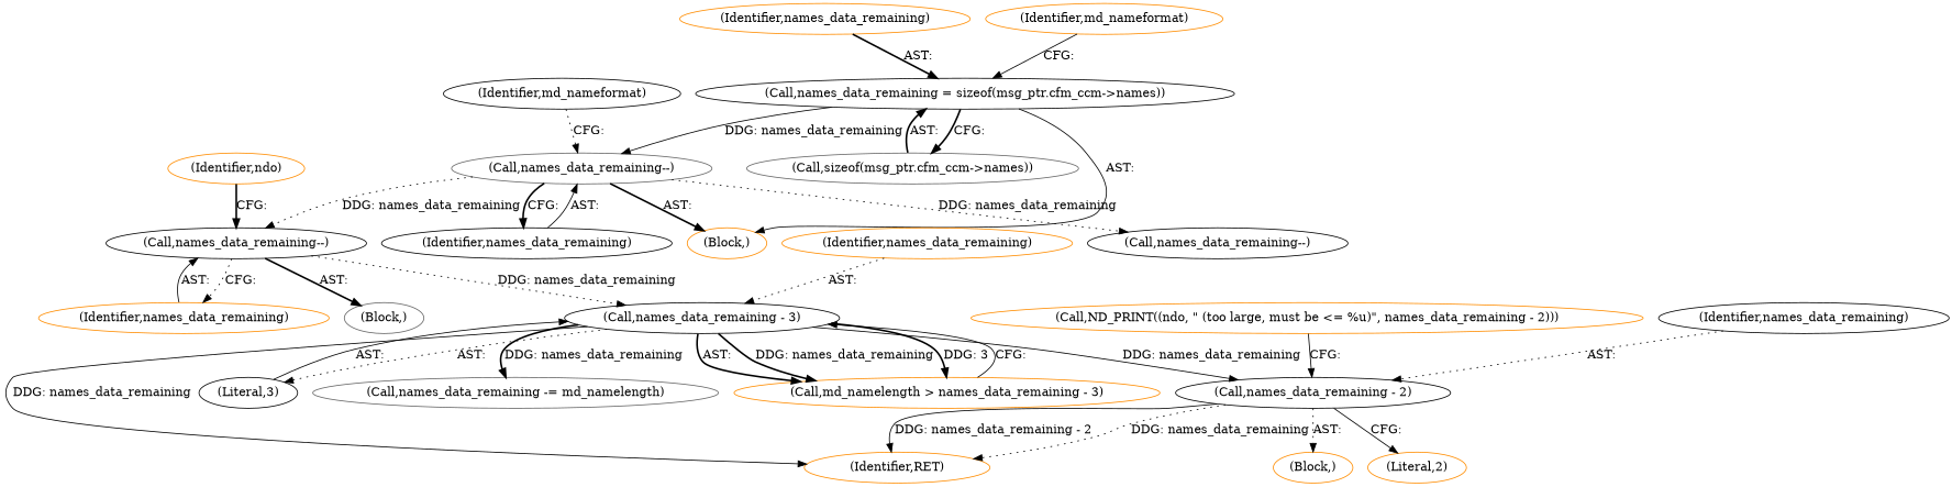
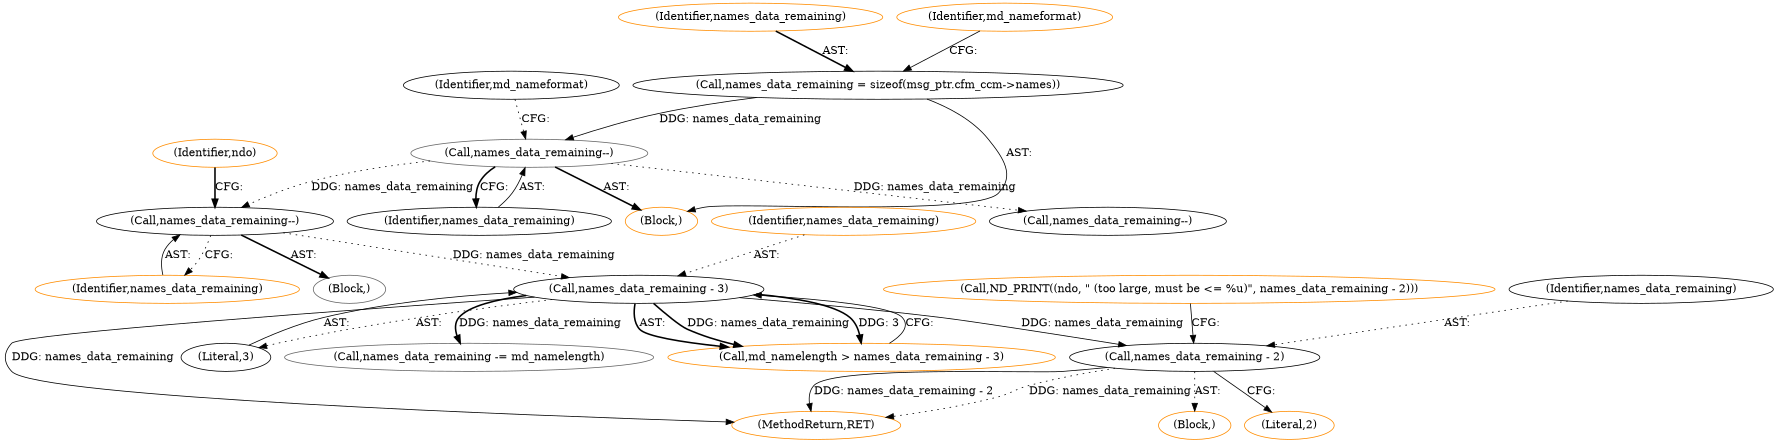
  digraph {
    fontname="DejaVu Serif"
    node [color=darkorange fontname="DejaVu Serif"]
    edge [fontname="DejaVu Serif" style=solid]
    n1 [color=black label="(Call,names_data_remaining - 2)"]
-   n2 [label="(Identifier,RET)"]
+   n2 [label="(MethodReturn,RET)"]
    n3 [label="(Block,)"]
    n4 [label="(Literal,2)"]
    n5 [color=black label="(Call,names_data_remaining - 3)"]
    n6 [color=black label="(Literal,3)"]
    n7 [label="(Call,md_namelength > names_data_remaining - 3)"]
    n8 [color=gray40 label="(Call,names_data_remaining -= md_namelength)"]
    n9 [color=black label="(Call,names_data_remaining--)"]
    n10 [label="(Identifier,names_data_remaining)"]
    n11 [color=gray40 label="(Block,)"]
    n12 [color=gray40 label="(Call,names_data_remaining--)"]
    n13 [label="(Block,)"]
    n14 [color=black label="(Call,names_data_remaining--)"]
    n15 [color=black label="(Identifier,names_data_remaining)"]
    n16 [color=black label="(Call,names_data_remaining = sizeof(msg_ptr.cfm_ccm->names))"]
-   n17 [color=gray40 label="(Call,sizeof(msg_ptr.cfm_ccm->names))"]
    n18 [label="(Identifier,ndo)"]
    n19 [color=black label="(Identifier,names_data_remaining)"]
    n20 [label="(Identifier,names_data_remaining)"]
    n21 [label="(Call,ND_PRINT((ndo, \" (too large, must be <= %u)\", names_data_remaining - 2)))"]
    n22 [color=black label="(Identifier,md_nameformat)"]
    n23 [label="(Identifier,names_data_remaining)"]
    n24 [label="(Identifier,md_nameformat)"]
    n1 -> n2 [label="DDG: names_data_remaining" style=dotted]
    n1 -> n2 [label="DDG: names_data_remaining - 2"]
    n1 -> n3 [label="AST: " style=dotted]
    n1 -> n4 [label="CFG: "]
    n5 -> n1 [label="DDG: names_data_remaining"]
    n5 -> n2 [label="DDG: names_data_remaining"]
    n5 -> n6 [label="AST: " style=dotted]
    n5 -> n7 [label="AST: " style=bold]
    n5 -> n7 [label="DDG: names_data_remaining" style=bold]
    n5 -> n7 [label="DDG: 3" style=bold]
    n5 -> n8 [label="DDG: names_data_remaining" style=bold]
    n6 -> n5 [label="AST: "]
    n7 -> n5 [label="CFG: "]
    n9 -> n5 [label="DDG: names_data_remaining" style=dotted]
    n9 -> n10 [label="CFG: " style=dotted]
    n9 -> n11 [label="AST: " style=bold]
    n10 -> n9 [label="AST: "]
    n12 -> n9 [label="DDG: names_data_remaining" style=dotted]
    n12 -> n13 [label="AST: " style=bold]
    n12 -> n14 [label="DDG: names_data_remaining" style=dotted]
    n12 -> n15 [label="CFG: " style=bold]
    n15 -> n12 [label="AST: "]
    n16 -> n12 [label="DDG: names_data_remaining"]
    n16 -> n13 [label="AST: "]
-   n16 -> n17 [label="CFG: " style=bold]
-   n17 -> n16 [label="AST: " style=bold]
    n18 -> n9 [label="CFG: " style=bold]
    n19 -> n1 [label="AST: " style=dotted]
    n20 -> n16 [label="AST: " style=bold]
    n21 -> n1 [label="CFG: "]
    n22 -> n12 [label="CFG: " style=dotted]
    n23 -> n5 [label="AST: " style=dotted]
    n24 -> n16 [label="CFG: "]
  }
